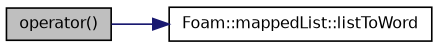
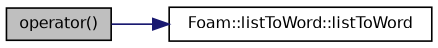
  digraph {
    rankdir=LR
    node [color=black fontname=Helvetica fontsize=10 shape=record]
    n1 [fillcolor=grey75 fontcolor=black height=0.2 label="operator()" style=filled width=0.4]
-   n2 [height=0.2 label="Foam::mappedList::listToWord" width=0.4]
+   n2 [height=0.2 label="Foam::listToWord::listToWord" width=0.4]
    n1 -> n2 [color=midnightblue fontname=Helvetica fontsize=10 labelfontname=Helvetica labelfontsize=10 style=solid]
  }
